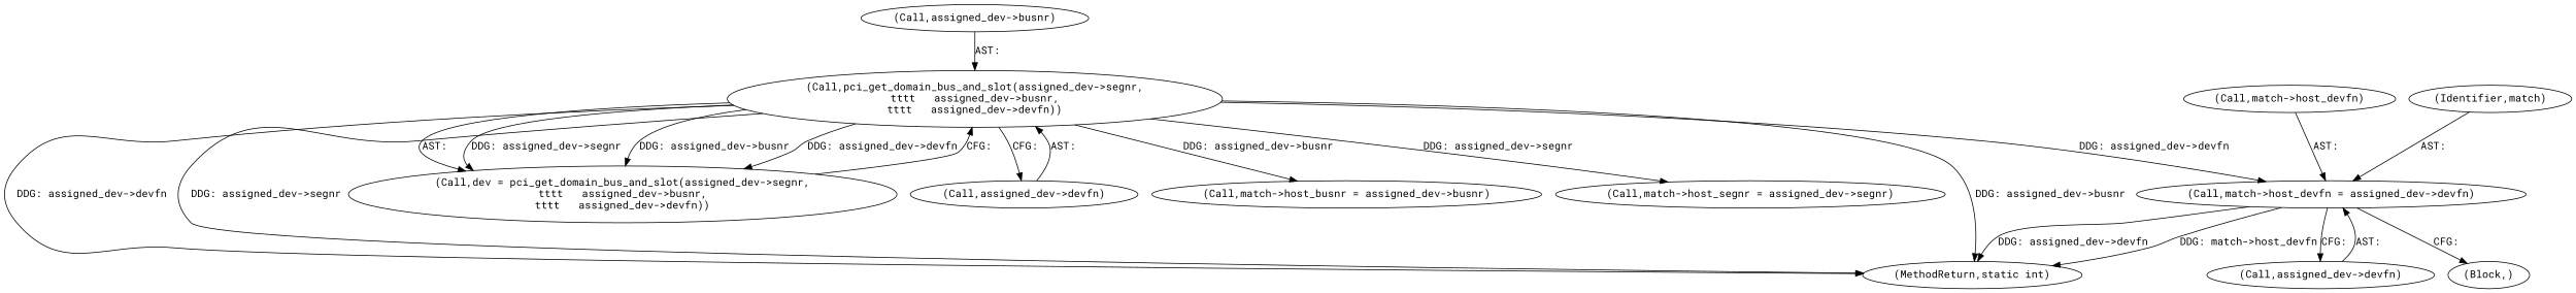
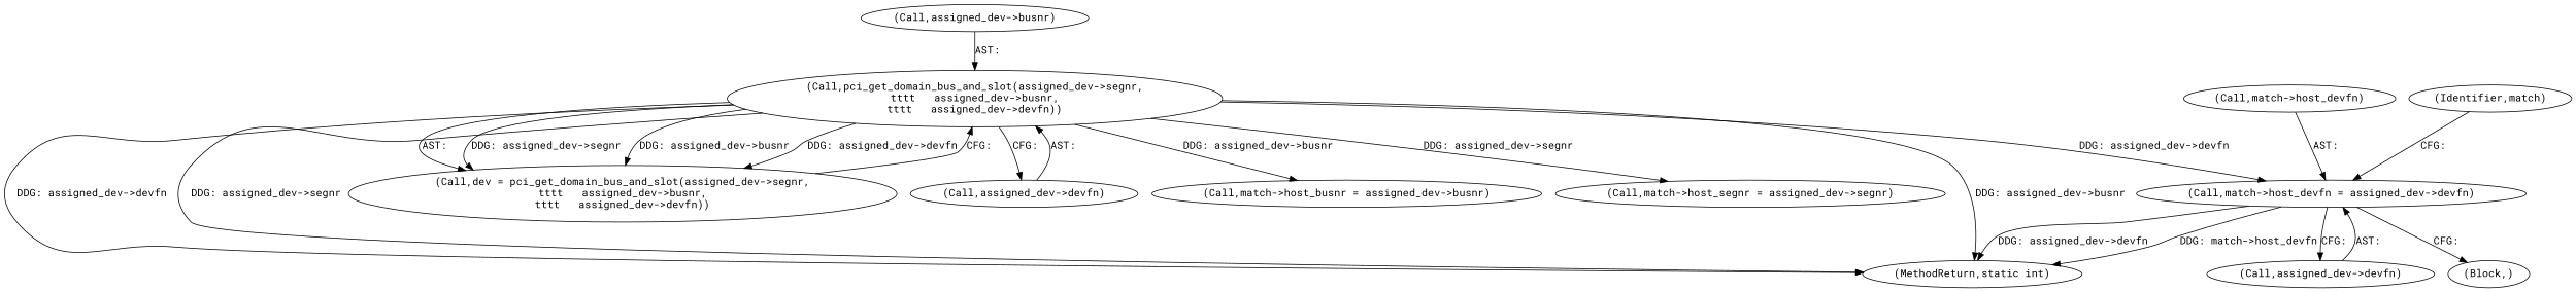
  digraph {
    fontname="Roboto Mono"
    node [fontname="Roboto Mono"]
    edge [fontname="Roboto Mono"]
    n1 [label="(Call,match->host_devfn = assigned_dev->devfn)"]
    n2 [label="(Call,assigned_dev->devfn)"]
    n3 [label="(Block,)"]
    n4 [label="(MethodReturn,static int)"]
    n5 [label="(Call,pci_get_domain_bus_and_slot(assigned_dev->segnr,\n\t\t\t\t   assigned_dev->busnr,\n\t\t\t\t   assigned_dev->devfn))"]
    n6 [label="(Call,dev = pci_get_domain_bus_and_slot(assigned_dev->segnr,\n\t\t\t\t   assigned_dev->busnr,\n\t\t\t\t   assigned_dev->devfn))"]
    n7 [label="(Call,assigned_dev->devfn)"]
    n8 [label="(Call,match->host_busnr = assigned_dev->busnr)"]
    n9 [label="(Call,match->host_segnr = assigned_dev->segnr)"]
    n10 [label="(Call,assigned_dev->busnr)"]
    n11 [label="(Call,match->host_devfn)"]
    n12 [label="(Identifier,match)"]
    n1 -> n2 [label="CFG: "]
    n1 -> n3 [label="CFG: "]
    n1 -> n4 [label="DDG: assigned_dev->devfn"]
    n1 -> n4 [label="DDG: match->host_devfn"]
    n2 -> n1 [label="AST: "]
    n5 -> n1 [label="DDG: assigned_dev->devfn"]
    n5 -> n4 [label="DDG: assigned_dev->busnr"]
    n5 -> n4 [label="DDG: assigned_dev->devfn"]
    n5 -> n4 [label="DDG: assigned_dev->segnr"]
    n5 -> n6 [label="AST: "]
    n5 -> n6 [label="DDG: assigned_dev->segnr"]
    n5 -> n6 [label="DDG: assigned_dev->busnr"]
    n5 -> n6 [label="DDG: assigned_dev->devfn"]
    n5 -> n7 [label="CFG: "]
    n5 -> n8 [label="DDG: assigned_dev->busnr"]
    n5 -> n9 [label="DDG: assigned_dev->segnr"]
    n6 -> n5 [label="CFG: "]
    n7 -> n5 [label="AST: "]
    n10 -> n5 [label="AST: "]
    n11 -> n1 [label="AST: "]
-   n12 -> n1 [label="AST: "]
+   n12 -> n1 [label="CFG: "]
  }
